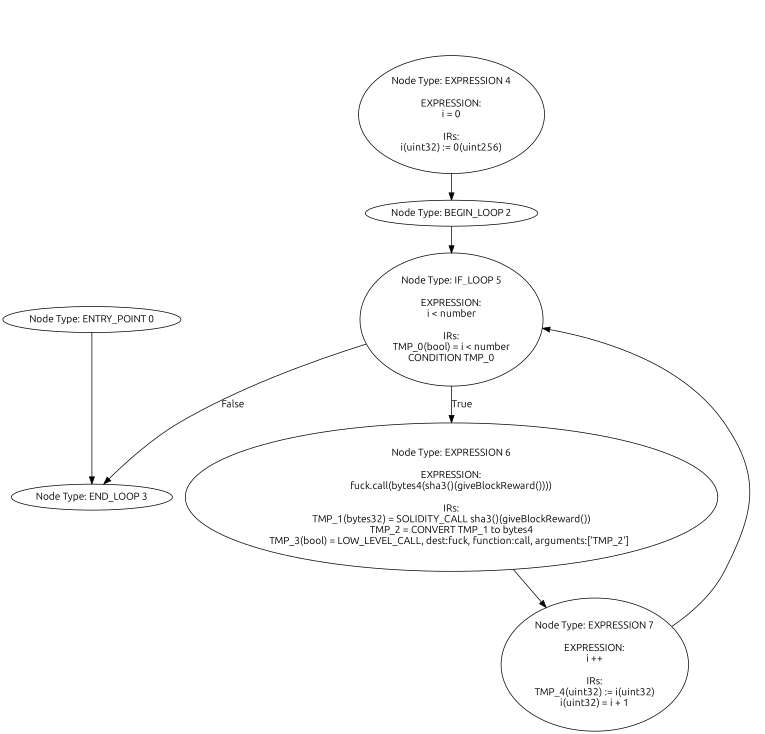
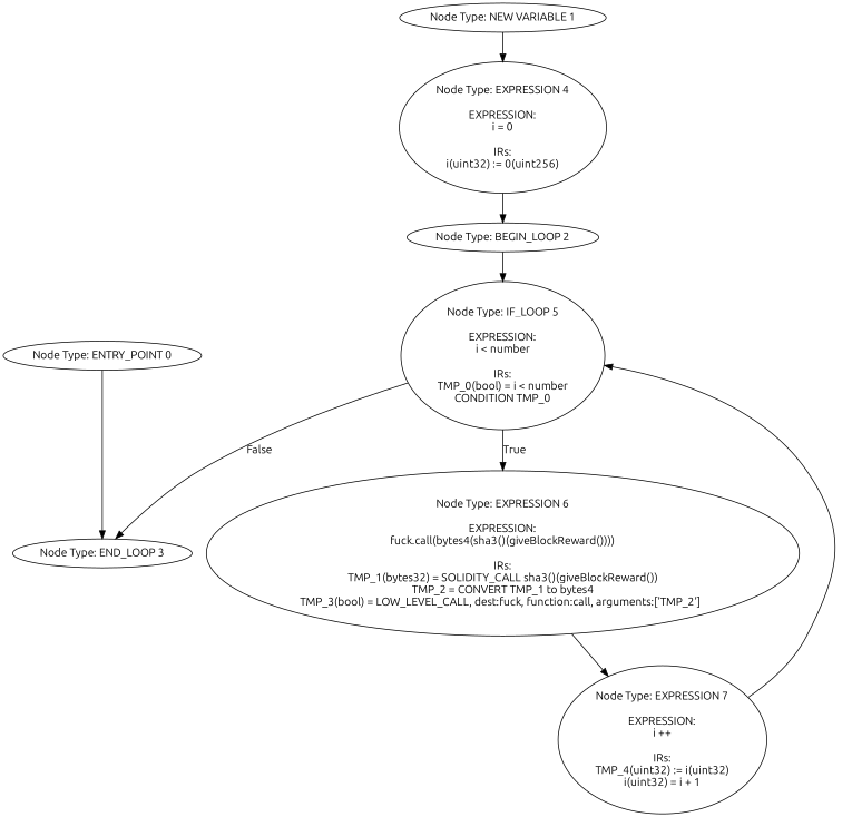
  digraph {
    fontname=Ubuntu
    node [fontname=Ubuntu]
    edge [fontname=Ubuntu]
    n1 [label="Node Type: ENTRY_POINT 0\n"]
    n2 [label="Node Type: END_LOOP 3\n"]
+   n3 [label="Node Type: NEW VARIABLE 1\n"]
    n4 [label="Node Type: EXPRESSION 4\n\nEXPRESSION:\ni = 0\n\nIRs:\ni(uint32) := 0(uint256)"]
    n5 [label="Node Type: BEGIN_LOOP 2\n"]
    n6 [label="Node Type: IF_LOOP 5\n\nEXPRESSION:\ni < number\n\nIRs:\nTMP_0(bool) = i < number\nCONDITION TMP_0"]
    n7 [label="Node Type: EXPRESSION 6\n\nEXPRESSION:\nfuck.call(bytes4(sha3()(giveBlockReward())))\n\nIRs:\nTMP_1(bytes32) = SOLIDITY_CALL sha3()(giveBlockReward())\nTMP_2 = CONVERT TMP_1 to bytes4\nTMP_3(bool) = LOW_LEVEL_CALL, dest:fuck, function:call, arguments:['TMP_2']  "]
    n8 [label="Node Type: EXPRESSION 7\n\nEXPRESSION:\ni ++\n\nIRs:\nTMP_4(uint32) := i(uint32)\ni(uint32) = i + 1"]
    n1 -> n2
+   n3 -> n4
    n4 -> n5
    n5 -> n6
    n6 -> n2 [label=False]
    n6 -> n7 [label=True]
    n7 -> n8
    n8 -> n6
  }
